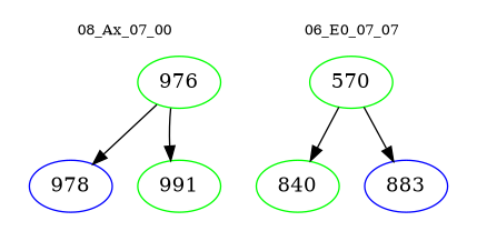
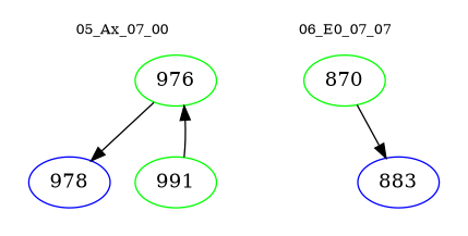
  digraph {
    node [color=green]
    edge [color=black]
    n1 [label=976]
    n2 [color=blue label=978]
    n3 [label=991]
-   n4 [label=570]
-   n5 [label=840]
+   n4 [label=870]
    n6 [color=blue label=883]
    subgraph cluster_1 {
      color=white
      fontsize=10
-     label="08_Ax_07_00"
+     label="05_Ax_07_00"
      n1
      n2
      n3
    }
    subgraph cluster_2 {
      color=white
      fontsize=10
      label="06_E0_07_07"
      n4
-     n5
      n6
    }
    n1 -> n2
-   n1 -> n3
-   n4 -> n5
+   n3 -> n1
    n4 -> n6
  }
